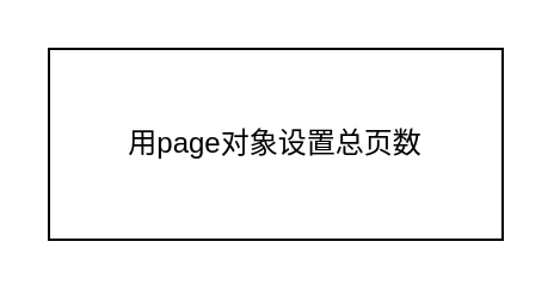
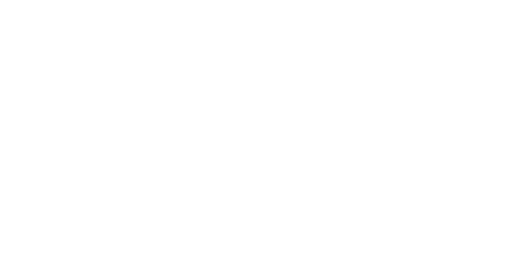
  <mxCell id="0" />
  <mxCell id="1" parent="0" />
- <mxCell id="2" value="用page对象设置总页数" style="rounded=0;whiteSpace=wrap;html=1;" vertex="1" parent="1"><mxGeometry x="20" y="20" width="190" height="80" as="geometry" /></mxCell>
